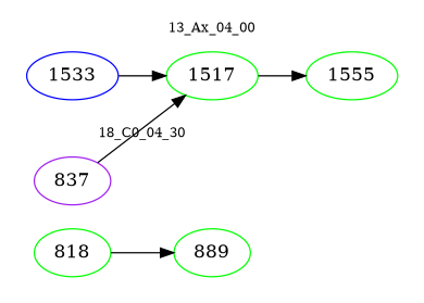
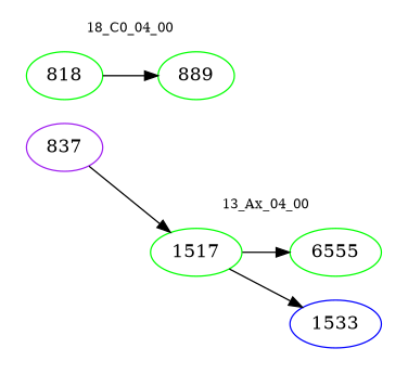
  digraph {
    rankdir=LR
    node [color=green]
    edge [color=black]
    n1 [color=blue label=1533]
    n2 [label=1517]
-   n3 [label=1555]
+   n3 [label=6555]
    n4 [color=purple label=837]
    n5 [label=818]
    n6 [label=889]
    subgraph cluster_1 {
      color=white
      fontsize=10
      label="13_Ax_04_00"
      n1
      n2
      n3
    }
    subgraph cluster_2 {
      color=white
      fontsize=10
-     label="18_C0_04_30"
+     label="18_C0_04_00"
      n4
      n5
      n6
    }
-   n1 -> n2
+   n2 -> n1
    n2 -> n3
    n4 -> n2
    n5 -> n6
  }
